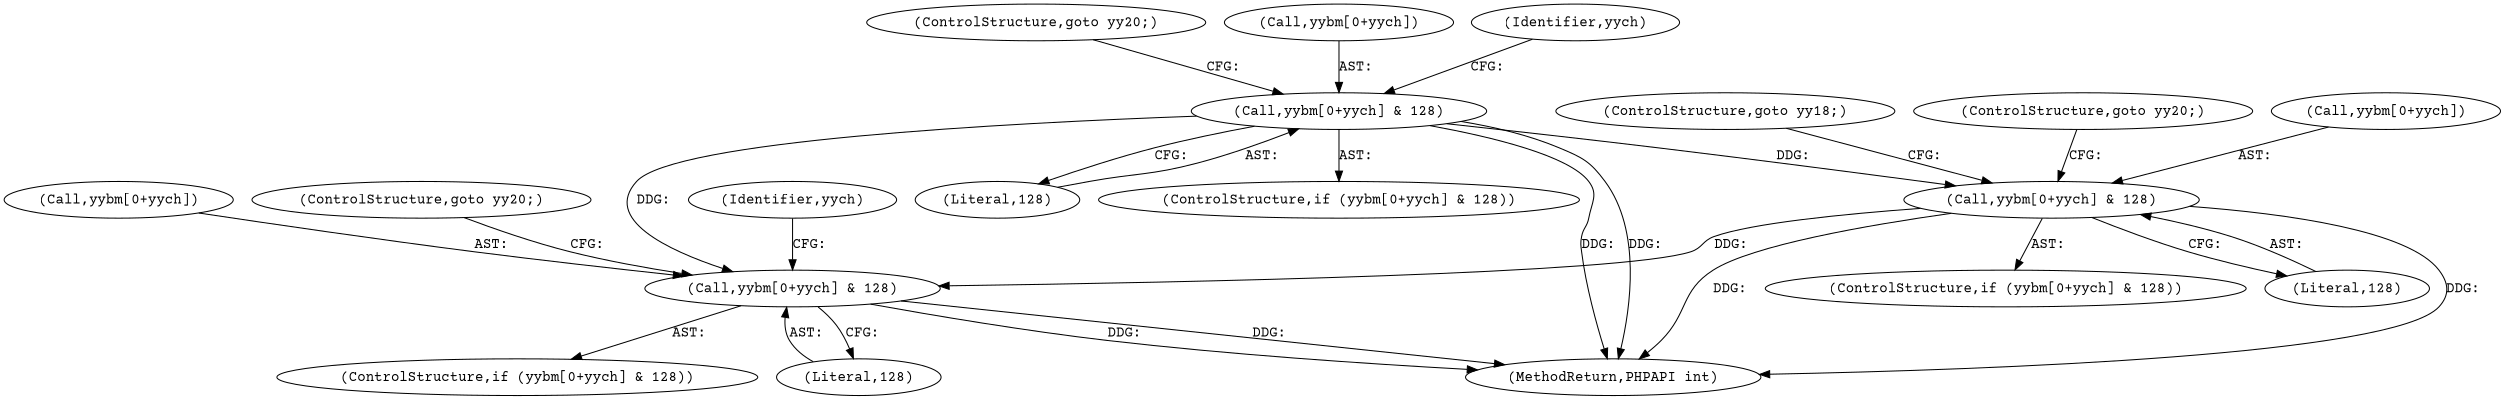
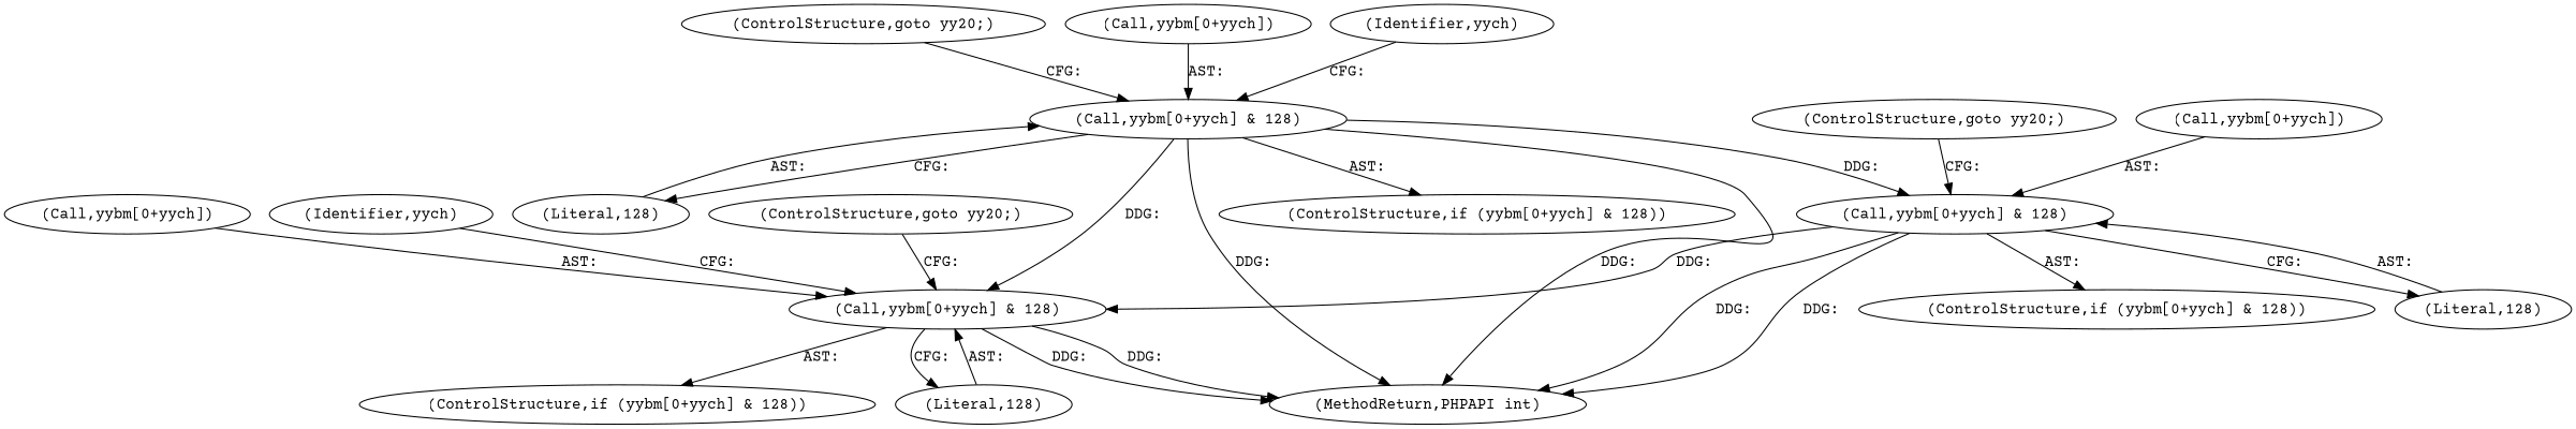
  digraph {
    fontname="Courier Prime"
    node [fontname="Courier Prime"]
    edge [fontname="Courier Prime"]
    n1 [label="(Call,yybm[0+yych] & 128)"]
    n2 [label="(Call,yybm[0+yych] & 128)"]
    n3 [label="(Call,yybm[0+yych] & 128)"]
    n4 [label="(Literal,128)"]
    n5 [label="(ControlStructure,if (yybm[0+yych] & 128))"]
    n6 [label="(MethodReturn,PHPAPI int)"]
    n7 [label="(ControlStructure,if (yybm[0+yych] & 128))"]
    n8 [label="(Literal,128)"]
    n9 [label="(ControlStructure,if (yybm[0+yych] & 128))"]
    n10 [label="(Literal,128)"]
    n11 [label="(ControlStructure,goto yy20;)"]
    n12 [label="(Call,yybm[0+yych])"]
    n13 [label="(Identifier,yych)"]
    n14 [label="(Call,yybm[0+yych])"]
    n15 [label="(ControlStructure,goto yy20;)"]
    n16 [label="(Call,yybm[0+yych])"]
    n17 [label="(ControlStructure,goto yy20;)"]
-   n18 [label="(ControlStructure,goto yy18;)"]
    n19 [label="(Identifier,yych)"]
    n1 -> n2 [label="DDG: "]
    n1 -> n3 [label="DDG: "]
    n1 -> n4 [label="CFG: "]
    n1 -> n5 [label="AST: "]
    n1 -> n6 [label="DDG: "]
    n1 -> n6 [label="DDG: "]
    n2 -> n3 [label="DDG: "]
    n2 -> n6 [label="DDG: "]
    n2 -> n6 [label="DDG: "]
    n2 -> n7 [label="AST: "]
    n2 -> n8 [label="CFG: "]
    n3 -> n6 [label="DDG: "]
    n3 -> n6 [label="DDG: "]
    n3 -> n9 [label="AST: "]
    n3 -> n10 [label="CFG: "]
    n4 -> n1 [label="AST: "]
    n8 -> n2 [label="AST: "]
    n10 -> n3 [label="AST: "]
    n11 -> n1 [label="CFG: "]
    n12 -> n3 [label="AST: "]
    n13 -> n3 [label="CFG: "]
    n14 -> n1 [label="AST: "]
    n15 -> n2 [label="CFG: "]
    n16 -> n2 [label="AST: "]
    n17 -> n3 [label="CFG: "]
-   n18 -> n2 [label="CFG: "]
    n19 -> n1 [label="CFG: "]
  }
